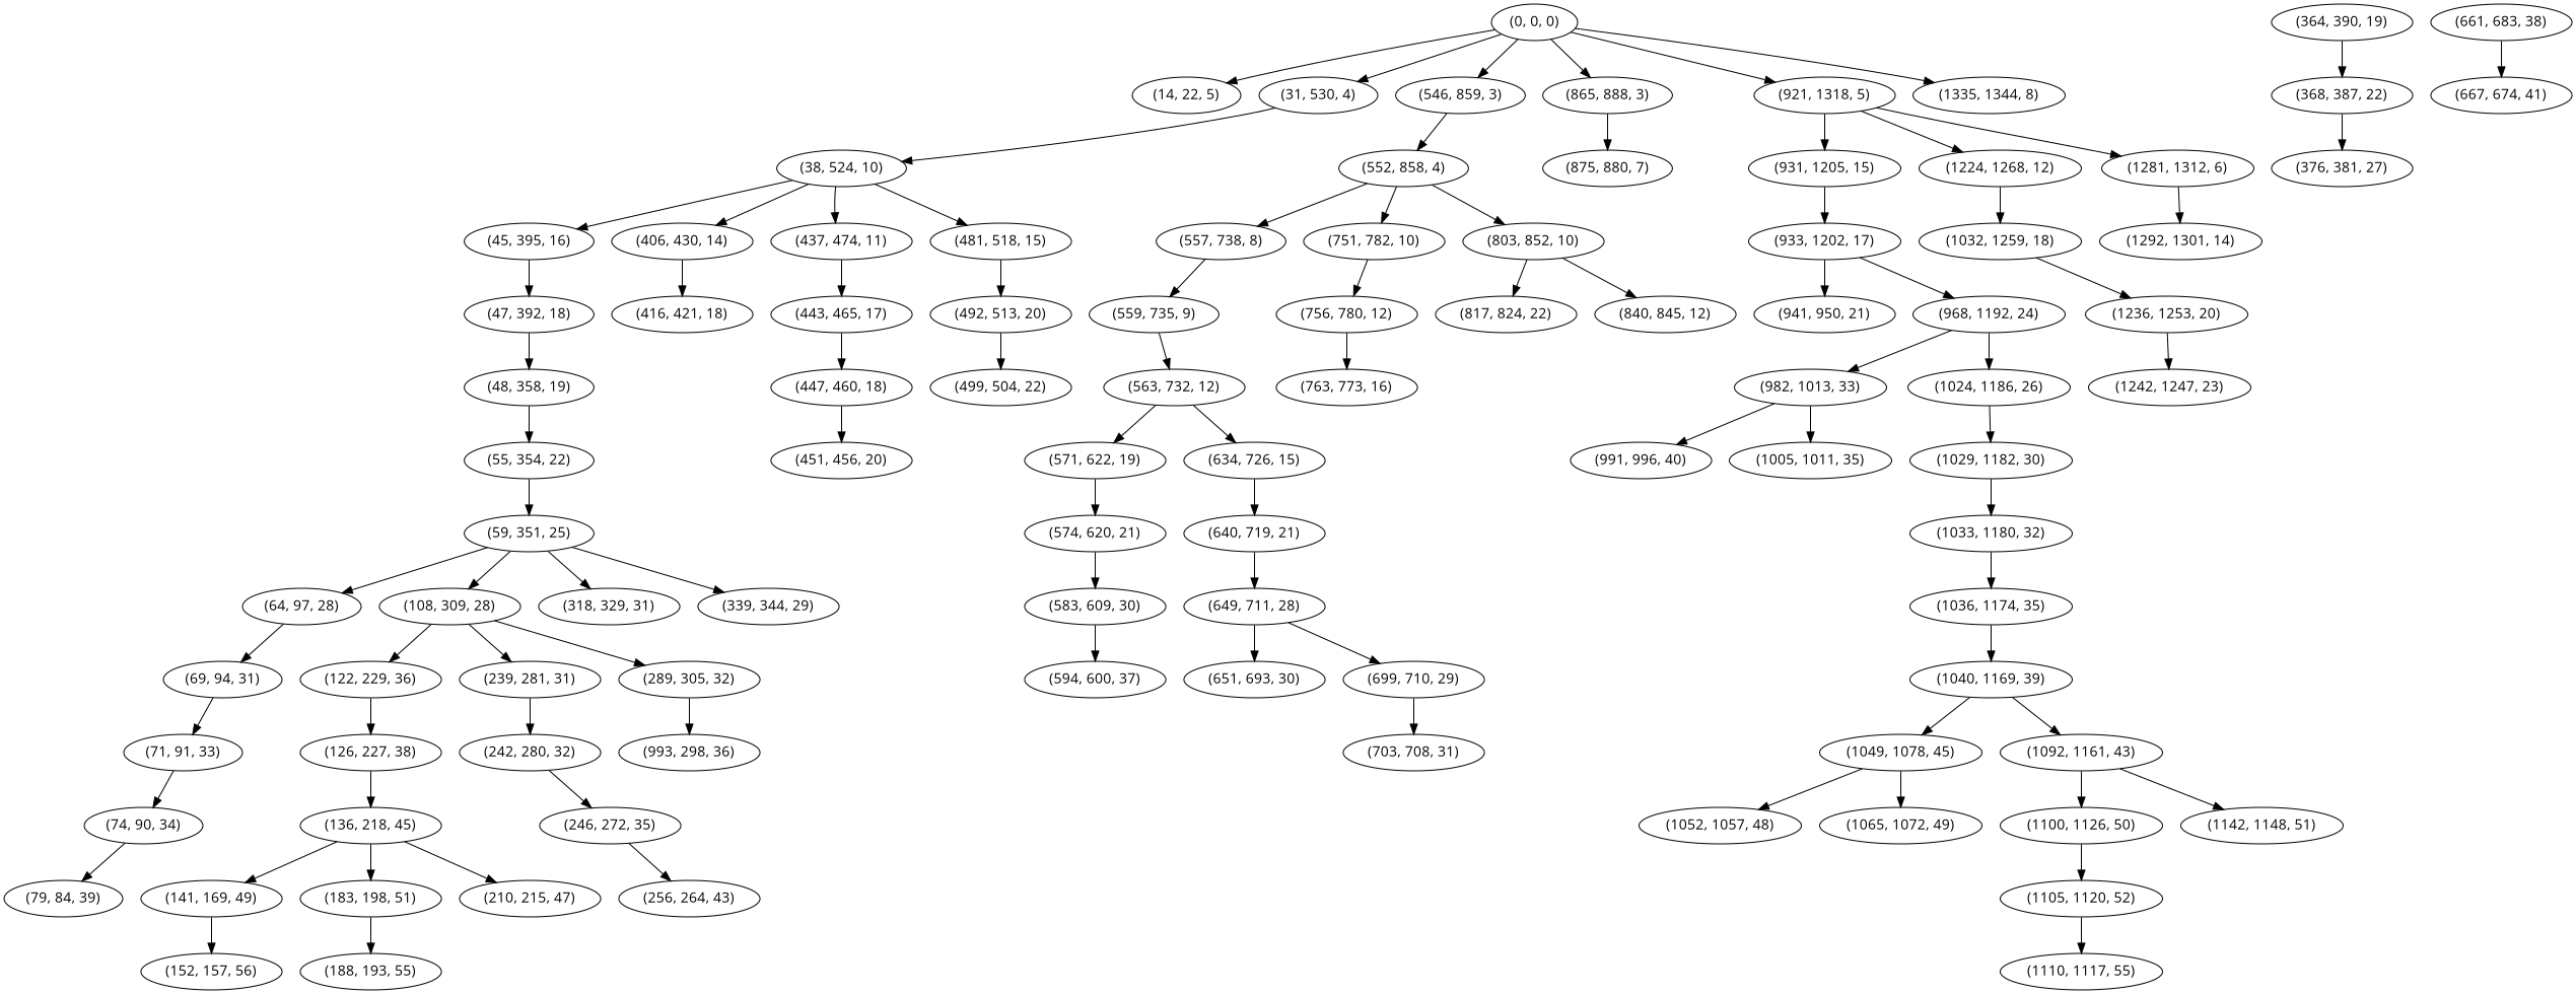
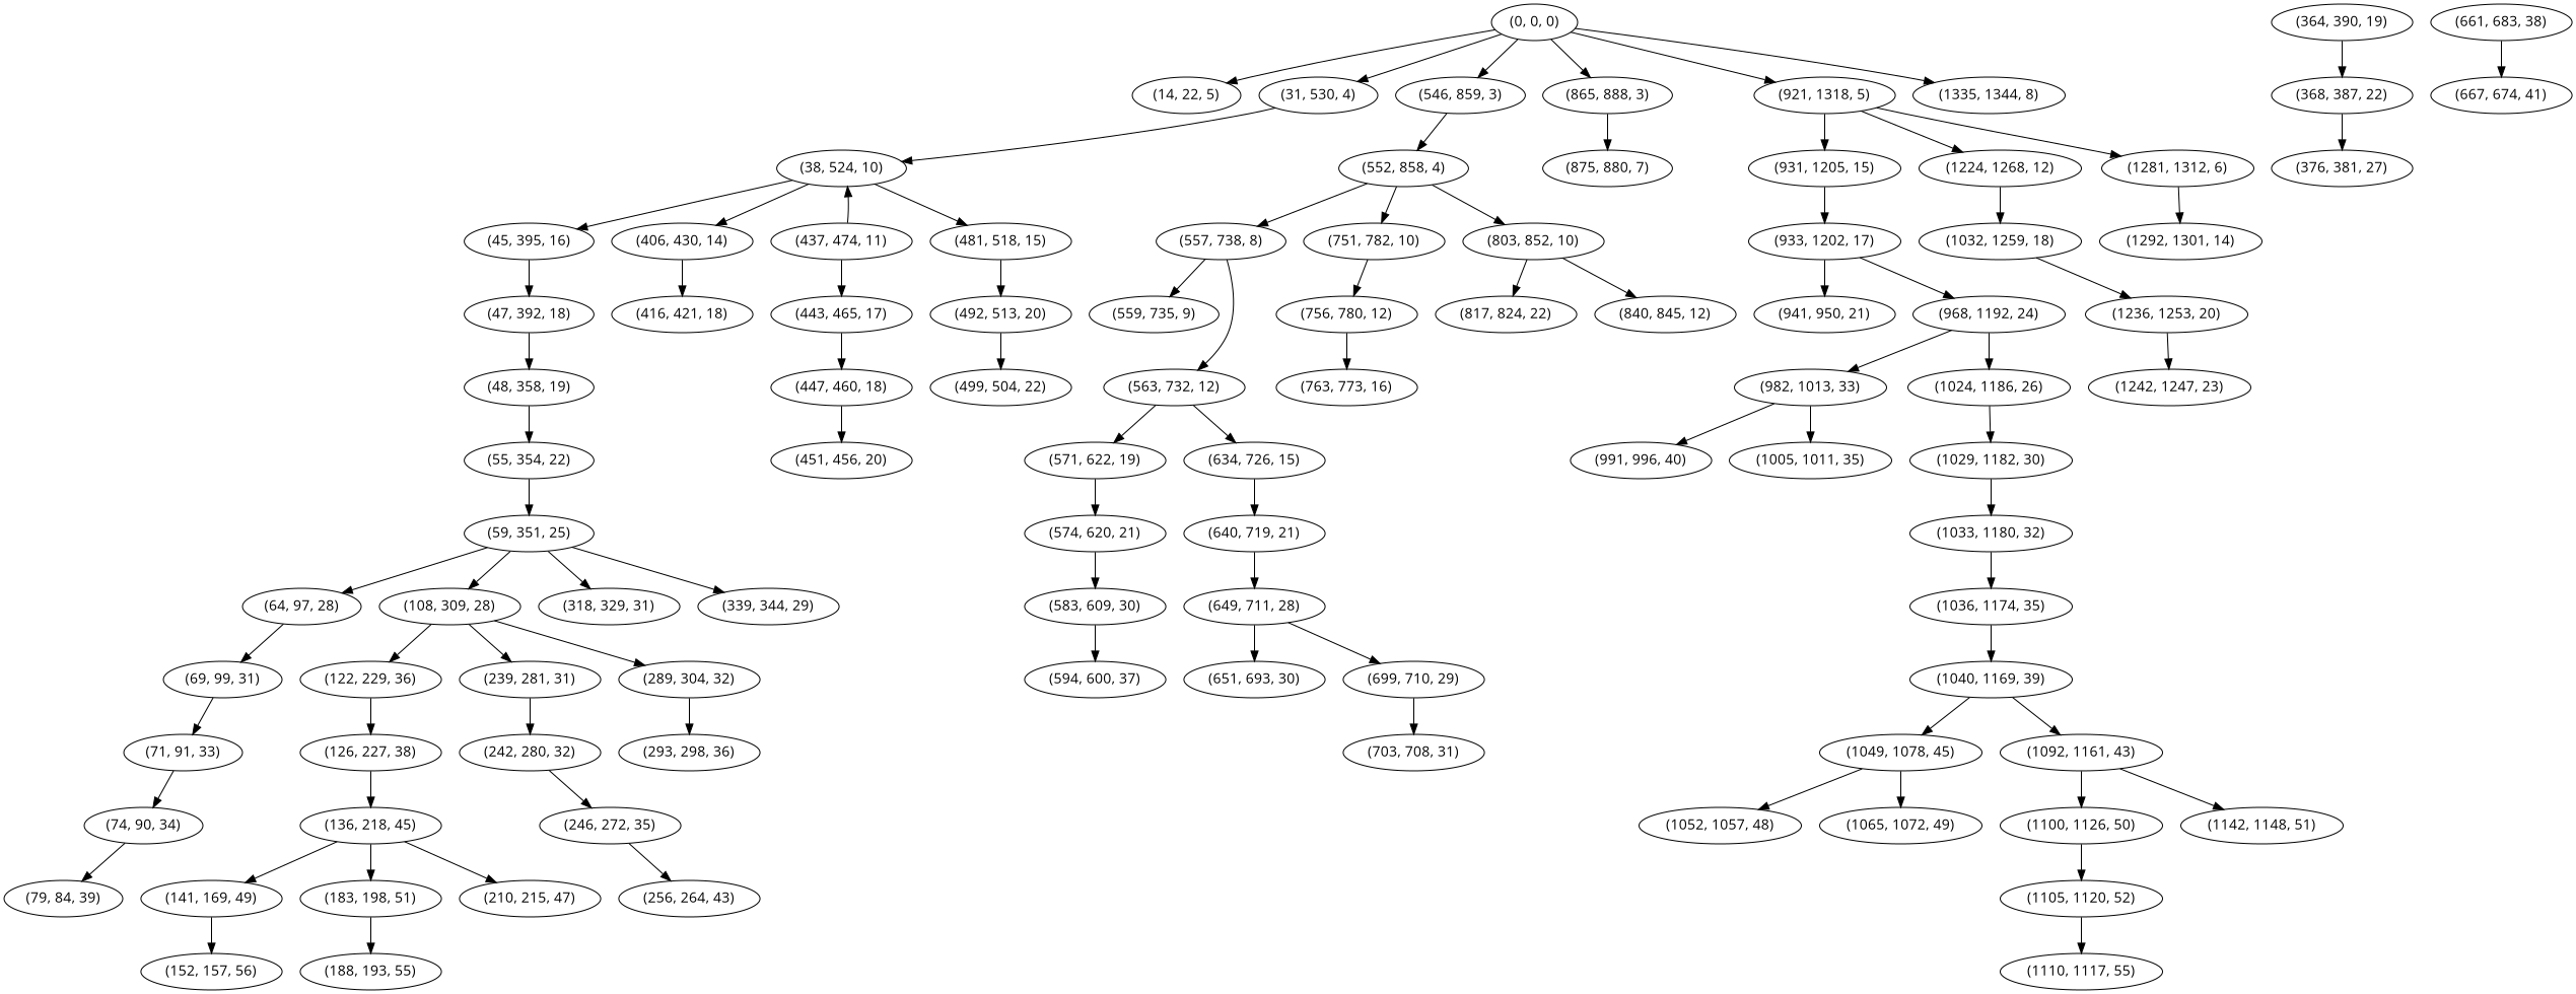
  digraph {
    fontname="Open Sans"
    node [fontname="Open Sans"]
    edge [fontname="Open Sans"]
    "(0, 0, 0)"
    "(14, 22, 5)"
    "(31, 530, 4)"
    "(546, 859, 3)"
    "(865, 888, 3)"
    "(921, 1318, 5)"
    "(1335, 1344, 8)"
    "(38, 524, 10)"
    "(552, 858, 4)"
    "(875, 880, 7)"
    "(931, 1205, 15)"
    "(1224, 1268, 12)"
    "(1281, 1312, 6)"
    "(45, 395, 16)"
    "(406, 430, 14)"
    "(437, 474, 11)"
    "(481, 518, 15)"
    "(47, 392, 18)"
    "(416, 421, 18)"
    "(443, 465, 17)"
    "(492, 513, 20)"
    "(48, 358, 19)"
    "(55, 354, 22)"
    "(364, 390, 19)"
    "(368, 387, 22)"
    "(59, 351, 25)"
    "(64, 97, 28)"
    "(108, 309, 28)"
    "(318, 329, 31)"
    "(339, 344, 29)"
-   "(69, 94, 31)"
+   "(69, 94, 31)" [label="(69, 99, 31)"]
    "(122, 229, 36)"
    "(239, 281, 31)"
-   "(289, 305, 32)"
+   "(289, 305, 32)" [label="(289, 304, 32)"]
    "(71, 91, 33)"
    "(74, 90, 34)"
    "(79, 84, 39)"
    "(126, 227, 38)"
    "(242, 280, 32)"
-   "(293, 298, 36)" [label="(993, 298, 36)"]
+   "(293, 298, 36)"
    "(136, 218, 45)"
    "(141, 169, 49)"
    "(183, 198, 51)"
    "(210, 215, 47)"
    "(152, 157, 56)"
    "(188, 193, 55)"
    "(246, 272, 35)"
    "(256, 264, 43)"
    "(376, 381, 27)"
    "(447, 460, 18)"
    "(451, 456, 20)"
    "(499, 504, 22)"
    "(557, 738, 8)"
    "(751, 782, 10)"
    "(803, 852, 10)"
    "(559, 735, 9)"
    "(756, 780, 12)"
    "(817, 824, 22)"
    "(840, 845, 12)"
    "(563, 732, 12)"
    "(571, 622, 19)"
    "(634, 726, 15)"
    "(574, 620, 21)"
    "(640, 719, 21)"
    "(583, 609, 30)"
    "(594, 600, 37)"
    "(649, 711, 28)"
    "(651, 693, 30)"
    "(699, 710, 29)"
    "(703, 708, 31)"
    "(661, 683, 38)"
    "(667, 674, 41)"
    "(763, 773, 16)"
    "(933, 1202, 17)"
    n75 [label="(1032, 1259, 18)"]
    "(1292, 1301, 14)"
    "(941, 950, 21)"
    "(968, 1192, 24)"
    "(982, 1013, 33)"
    "(1024, 1186, 26)"
    "(991, 996, 40)"
    "(1005, 1011, 35)"
    "(1029, 1182, 30)"
    "(1033, 1180, 32)"
    "(1036, 1174, 35)"
    "(1040, 1169, 39)"
    "(1049, 1078, 45)"
    "(1092, 1161, 43)"
    "(1052, 1057, 48)"
    "(1065, 1072, 49)"
    "(1100, 1126, 50)"
    "(1142, 1148, 51)"
    "(1105, 1120, 52)"
    "(1110, 1117, 55)"
    "(1236, 1253, 20)"
    "(1242, 1247, 23)"
    "(0, 0, 0)" -> "(14, 22, 5)"
    "(0, 0, 0)" -> "(31, 530, 4)"
    "(0, 0, 0)" -> "(546, 859, 3)"
    "(0, 0, 0)" -> "(865, 888, 3)"
    "(0, 0, 0)" -> "(921, 1318, 5)"
    "(0, 0, 0)" -> "(1335, 1344, 8)"
    "(31, 530, 4)" -> "(38, 524, 10)"
    "(546, 859, 3)" -> "(552, 858, 4)"
    "(865, 888, 3)" -> "(875, 880, 7)"
    "(921, 1318, 5)" -> "(931, 1205, 15)"
    "(921, 1318, 5)" -> "(1224, 1268, 12)"
    "(921, 1318, 5)" -> "(1281, 1312, 6)"
    "(38, 524, 10)" -> "(45, 395, 16)"
    "(38, 524, 10)" -> "(406, 430, 14)"
-   "(38, 524, 10)" -> "(437, 474, 11)"
+   "(437, 474, 11)" -> "(38, 524, 10)"
    "(38, 524, 10)" -> "(481, 518, 15)"
    "(552, 858, 4)" -> "(557, 738, 8)"
    "(552, 858, 4)" -> "(751, 782, 10)"
    "(552, 858, 4)" -> "(803, 852, 10)"
    "(931, 1205, 15)" -> "(933, 1202, 17)"
    "(1224, 1268, 12)" -> n75
    "(1281, 1312, 6)" -> "(1292, 1301, 14)"
    "(45, 395, 16)" -> "(47, 392, 18)"
    "(406, 430, 14)" -> "(416, 421, 18)"
    "(437, 474, 11)" -> "(443, 465, 17)"
    "(481, 518, 15)" -> "(492, 513, 20)"
    "(47, 392, 18)" -> "(48, 358, 19)"
    "(443, 465, 17)" -> "(447, 460, 18)"
    "(492, 513, 20)" -> "(499, 504, 22)"
    "(48, 358, 19)" -> "(55, 354, 22)"
    "(55, 354, 22)" -> "(59, 351, 25)"
    "(364, 390, 19)" -> "(368, 387, 22)"
    "(368, 387, 22)" -> "(376, 381, 27)"
    "(59, 351, 25)" -> "(64, 97, 28)"
    "(59, 351, 25)" -> "(108, 309, 28)"
    "(59, 351, 25)" -> "(318, 329, 31)"
    "(59, 351, 25)" -> "(339, 344, 29)"
    "(64, 97, 28)" -> "(69, 94, 31)"
    "(108, 309, 28)" -> "(122, 229, 36)"
    "(108, 309, 28)" -> "(239, 281, 31)"
    "(108, 309, 28)" -> "(289, 305, 32)"
    "(69, 94, 31)" -> "(71, 91, 33)"
    "(122, 229, 36)" -> "(126, 227, 38)"
    "(239, 281, 31)" -> "(242, 280, 32)"
    "(289, 305, 32)" -> "(293, 298, 36)"
    "(71, 91, 33)" -> "(74, 90, 34)"
    "(74, 90, 34)" -> "(79, 84, 39)"
    "(126, 227, 38)" -> "(136, 218, 45)"
    "(242, 280, 32)" -> "(246, 272, 35)"
    "(136, 218, 45)" -> "(141, 169, 49)"
    "(136, 218, 45)" -> "(183, 198, 51)"
    "(136, 218, 45)" -> "(210, 215, 47)"
    "(141, 169, 49)" -> "(152, 157, 56)"
    "(183, 198, 51)" -> "(188, 193, 55)"
    "(246, 272, 35)" -> "(256, 264, 43)"
    "(447, 460, 18)" -> "(451, 456, 20)"
    "(557, 738, 8)" -> "(559, 735, 9)"
    "(751, 782, 10)" -> "(756, 780, 12)"
    "(803, 852, 10)" -> "(817, 824, 22)"
    "(803, 852, 10)" -> "(840, 845, 12)"
-   "(559, 735, 9)" -> "(563, 732, 12)"
+   "(557, 738, 8)" -> "(563, 732, 12)"
    "(756, 780, 12)" -> "(763, 773, 16)"
    "(563, 732, 12)" -> "(571, 622, 19)"
    "(563, 732, 12)" -> "(634, 726, 15)"
    "(571, 622, 19)" -> "(574, 620, 21)"
    "(634, 726, 15)" -> "(640, 719, 21)"
    "(574, 620, 21)" -> "(583, 609, 30)"
    "(640, 719, 21)" -> "(649, 711, 28)"
    "(583, 609, 30)" -> "(594, 600, 37)"
    "(649, 711, 28)" -> "(651, 693, 30)"
    "(649, 711, 28)" -> "(699, 710, 29)"
    "(699, 710, 29)" -> "(703, 708, 31)"
    "(661, 683, 38)" -> "(667, 674, 41)"
    "(933, 1202, 17)" -> "(941, 950, 21)"
    "(933, 1202, 17)" -> "(968, 1192, 24)"
    n75 -> "(1236, 1253, 20)"
    "(968, 1192, 24)" -> "(982, 1013, 33)"
    "(968, 1192, 24)" -> "(1024, 1186, 26)"
    "(982, 1013, 33)" -> "(991, 996, 40)"
    "(982, 1013, 33)" -> "(1005, 1011, 35)"
    "(1024, 1186, 26)" -> "(1029, 1182, 30)"
    "(1029, 1182, 30)" -> "(1033, 1180, 32)"
    "(1033, 1180, 32)" -> "(1036, 1174, 35)"
    "(1036, 1174, 35)" -> "(1040, 1169, 39)"
    "(1040, 1169, 39)" -> "(1049, 1078, 45)"
    "(1040, 1169, 39)" -> "(1092, 1161, 43)"
    "(1049, 1078, 45)" -> "(1052, 1057, 48)"
    "(1049, 1078, 45)" -> "(1065, 1072, 49)"
    "(1092, 1161, 43)" -> "(1100, 1126, 50)"
    "(1092, 1161, 43)" -> "(1142, 1148, 51)"
    "(1100, 1126, 50)" -> "(1105, 1120, 52)"
    "(1105, 1120, 52)" -> "(1110, 1117, 55)"
    "(1236, 1253, 20)" -> "(1242, 1247, 23)"
  }
